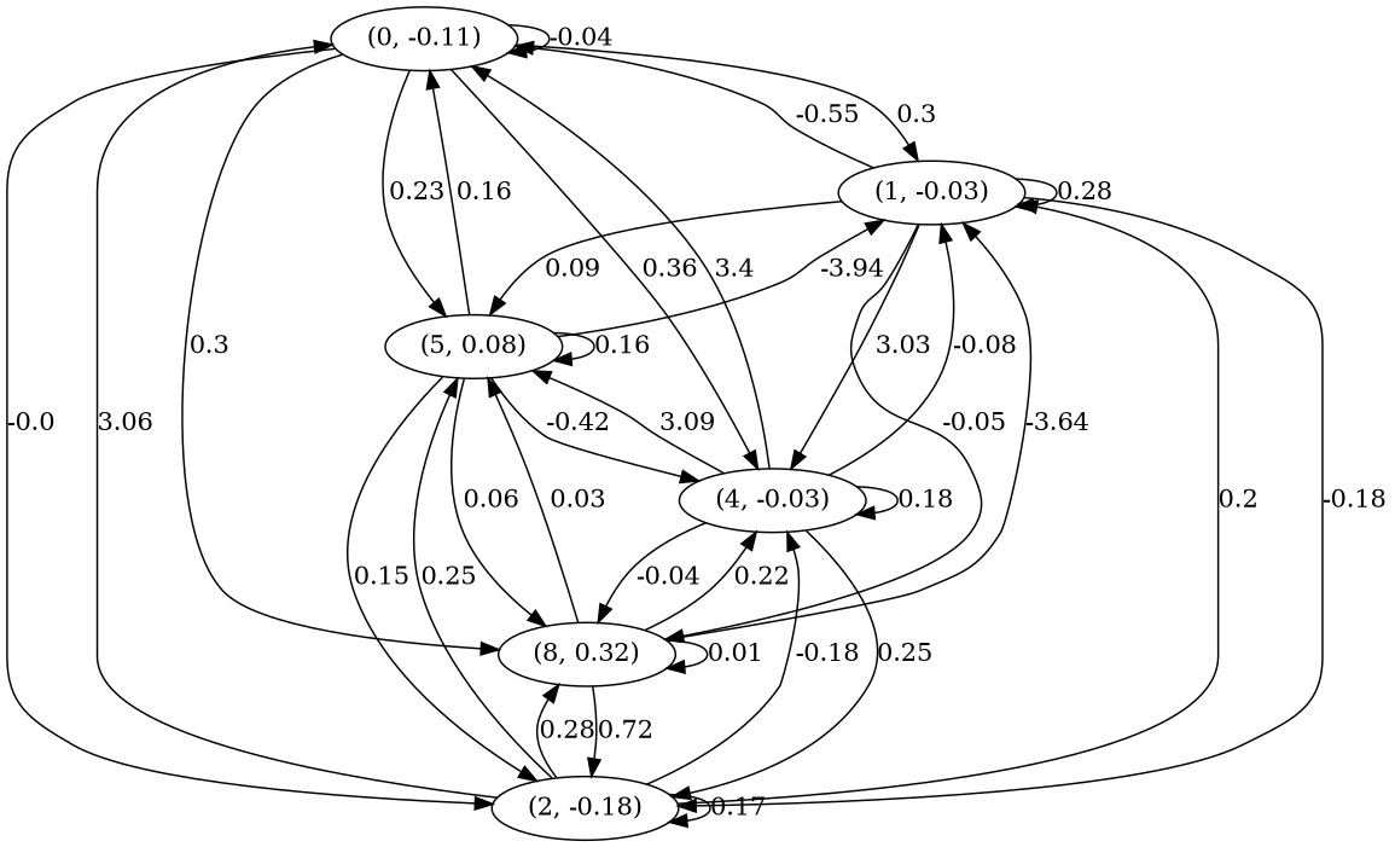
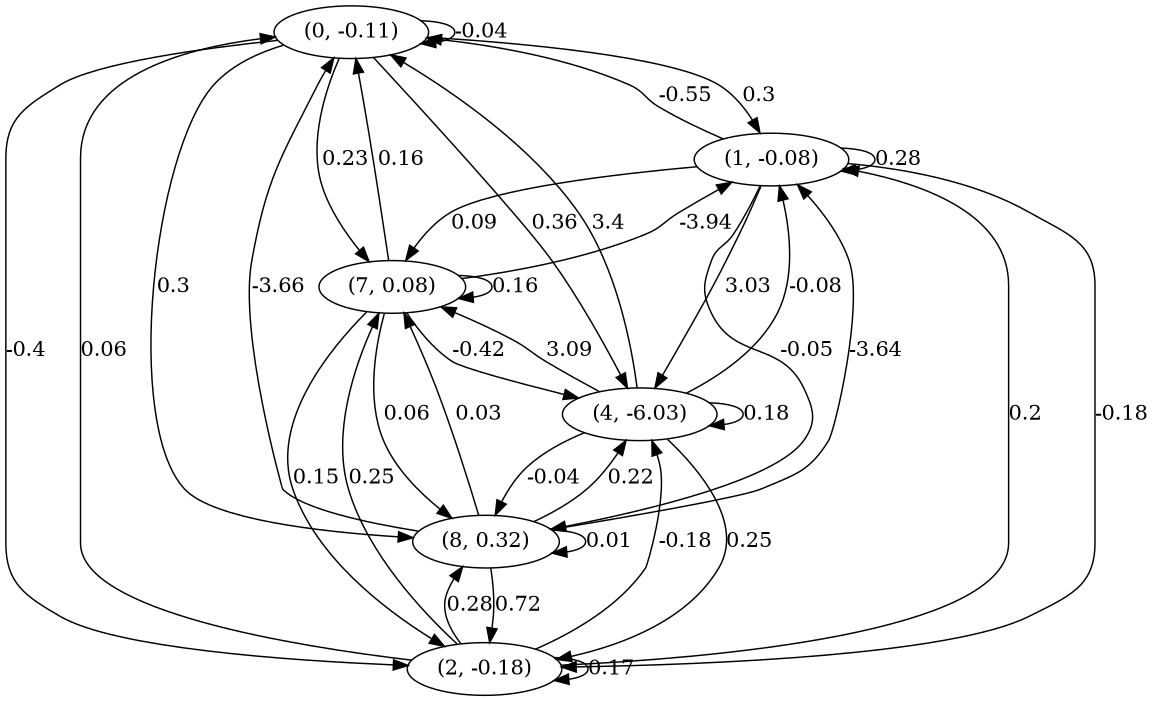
  digraph {
    n1 [label="(0, -0.11)"]
-   n2 [label="(1, -0.03)"]
+   n2 [label="(1, -0.08)"]
    n3 [label="(2, -0.18)"]
    n4 [label="(8, 0.32)"]
-   n5 [label="(4, -0.03)"]
-   n6 [label="(5, 0.08)"]
+   n5 [label="(4, -6.03)"]
+   n6 [label="(7, 0.08)"]
    n1 -> n1 [label=-0.04]
    n1 -> n2 [label=0.3]
-   n1 -> n3 [label=-0.0]
+   n1 -> n3 [label=-0.4]
    n1 -> n4 [label=0.3]
    n1 -> n5 [label=0.36]
    n1 -> n6 [label=0.23]
    n2 -> n1 [label=-0.55]
    n2 -> n2 [label=0.28]
    n2 -> n3 [label=-0.18]
    n2 -> n4 [label=-0.05]
    n2 -> n5 [label=3.03]
    n2 -> n6 [label=0.09]
-   n3 -> n1 [label=3.06]
+   n3 -> n1 [label=0.06]
    n3 -> n2 [label=0.2]
    n3 -> n3 [label=0.17]
    n3 -> n4 [label=0.28]
    n3 -> n5 [label=-0.18]
    n3 -> n6 [label=0.25]
+   n4 -> n1 [label=-3.66]
    n4 -> n2 [label=-3.64]
    n4 -> n3 [label=0.72]
    n4 -> n4 [label=0.01]
    n4 -> n5 [label=0.22]
    n4 -> n6 [label=0.03]
    n5 -> n1 [label=3.4]
    n5 -> n2 [label=-0.08]
    n5 -> n3 [label=0.25]
    n5 -> n4 [label=-0.04]
    n5 -> n5 [label=0.18]
    n5 -> n6 [label=3.09]
    n6 -> n1 [label=0.16]
    n6 -> n2 [label=-3.94]
    n6 -> n3 [label=0.15]
    n6 -> n4 [label=0.06]
    n6 -> n5 [label=-0.42]
    n6 -> n6 [label=0.16]
  }
